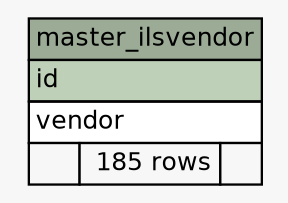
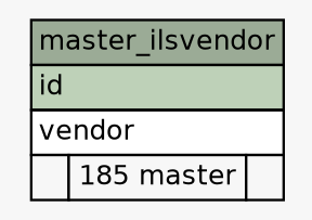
  digraph {
    bgcolor="#f7f7f7"
    fontname="DejaVu Sans"
    fontsize=11
    nodesep=0.18
    rankdir=RL
    ranksep=0.46
-   n1 [fontname="DejaVu Sans" fontsize=11 label=<     <TABLE BORDER="0" CELLBORDER="1" CELLSPACING="0" BGCOLOR="#ffffff">       <TR><TD COLSPAN="3" BGCOLOR="#9bab96" ALIGN="CENTER">master_ilsvendor</TD></TR>       <TR><TD PORT="id" COLSPAN="3" BGCOLOR="#bed1b8" ALIGN="LEFT">id</TD></TR>       <TR><TD PORT="vendor" COLSPAN="3" ALIGN="LEFT">vendor</TD></TR>       <TR><TD ALIGN="LEFT" BGCOLOR="#f7f7f7">  </TD><TD ALIGN="RIGHT" BGCOLOR="#f7f7f7">185 rows</TD><TD ALIGN="RIGHT" BGCOLOR="#f7f7f7">  </TD></TR>     </TABLE>> shape=plaintext]
+   n1 [fontname="DejaVu Sans" fontsize=11 label=<     <TABLE BORDER="0" CELLBORDER="1" CELLSPACING="0" BGCOLOR="#ffffff">       <TR><TD COLSPAN="3" BGCOLOR="#9bab96" ALIGN="CENTER">master_ilsvendor</TD></TR>       <TR><TD PORT="id" COLSPAN="3" BGCOLOR="#bed1b8" ALIGN="LEFT">id</TD></TR>       <TR><TD PORT="vendor" COLSPAN="3" ALIGN="LEFT">vendor</TD></TR>       <TR><TD ALIGN="LEFT" BGCOLOR="#f7f7f7">  </TD><TD ALIGN="RIGHT" BGCOLOR="#f7f7f7">185 master</TD><TD ALIGN="RIGHT" BGCOLOR="#f7f7f7">  </TD></TR>     </TABLE>> shape=plaintext]
  }
